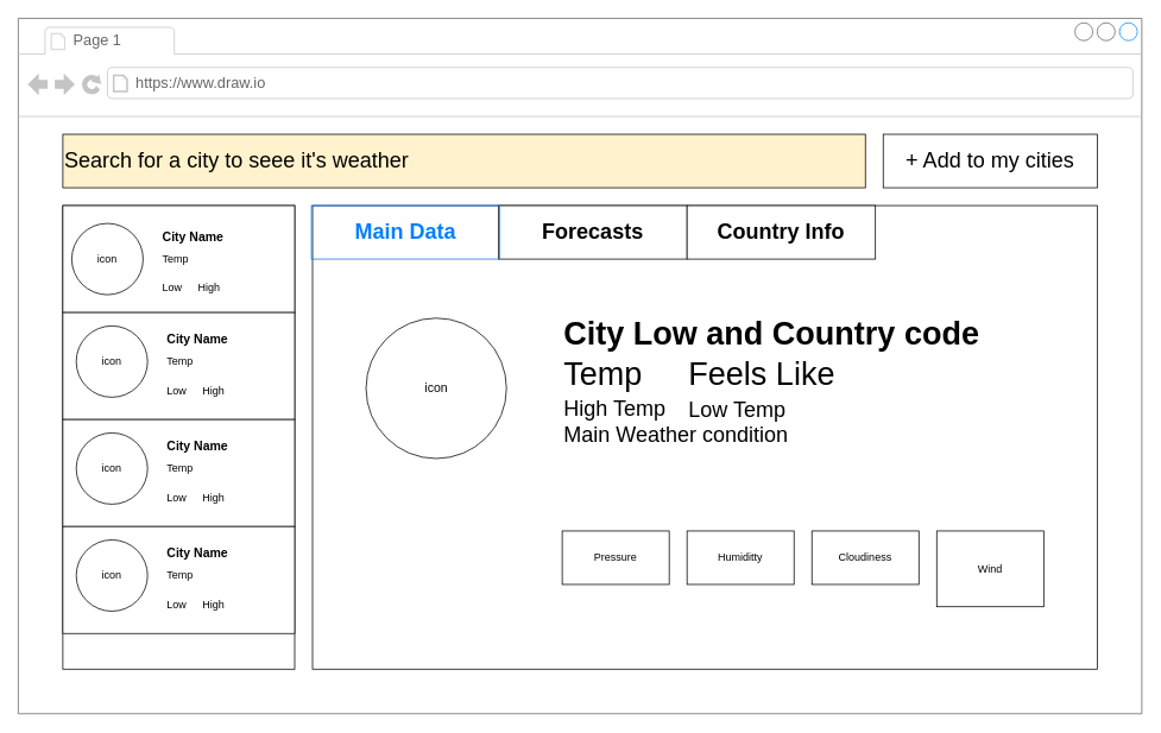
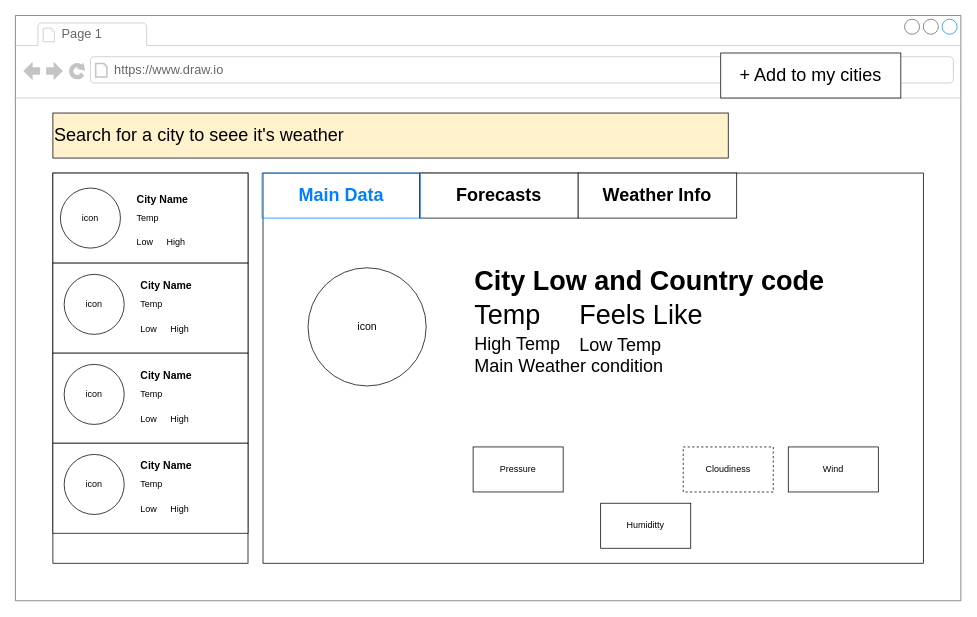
  <mxCell id="0" />
  <mxCell id="1" parent="0" />
  <mxCell id="2" value="" style="strokeWidth=1;shadow=0;dashed=0;align=center;html=1;shape=mxgraph.mockup.containers.browserWindow;rSize=0;strokeColor=#666666;strokeColor2=#008cff;strokeColor3=#c4c4c4;mainText=,;recursiveResize=0;" vertex="1" parent="1"><mxGeometry x="20" y="20" width="1260" height="780" as="geometry" /></mxCell>
  <mxCell id="3" value="Page 1" style="strokeWidth=1;shadow=0;dashed=0;align=center;html=1;shape=mxgraph.mockup.containers.anchor;fontSize=17;fontColor=#666666;align=left;" vertex="1" parent="2"><mxGeometry x="60" y="12" width="110" height="26" as="geometry" /></mxCell>
  <mxCell id="4" value="https://www.draw.io" style="strokeWidth=1;shadow=0;dashed=0;align=center;html=1;shape=mxgraph.mockup.containers.anchor;rSize=0;fontSize=17;fontColor=#666666;align=left;" vertex="1" parent="2"><mxGeometry x="130" y="60" width="250" height="26" as="geometry" /></mxCell>
  <mxCell id="5" value="&lt;font style=&quot;font-size: 24px&quot;&gt;Search for a city to seee it's weather&lt;/font&gt;" style="rounded=0;whiteSpace=wrap;html=1;align=left;fillColor=#fff2cc;" vertex="1" parent="2"><mxGeometry x="50" y="130" width="900" height="60" as="geometry" /></mxCell>
- <mxCell id="6" value="&lt;font style=&quot;font-size: 24px&quot;&gt;+ Add to my cities&lt;/font&gt;" style="rounded=0;whiteSpace=wrap;html=1;" vertex="1" parent="2"><mxGeometry x="970" y="130" width="240" height="60" as="geometry" /></mxCell>
+ <mxCell id="6" value="&lt;font style=&quot;font-size: 24px&quot;&gt;+ Add to my cities&lt;/font&gt;" style="rounded=0;whiteSpace=wrap;html=1;" vertex="1" parent="2"><mxGeometry x="940" y="50" width="240" height="60" as="geometry" /></mxCell>
  <mxCell id="7" value="" style="rounded=0;whiteSpace=wrap;html=1;" vertex="1" parent="2"><mxGeometry x="50" y="210" width="260" height="520" as="geometry" /></mxCell>
  <mxCell id="8" value="" style="rounded=0;whiteSpace=wrap;html=1;" vertex="1" parent="2"><mxGeometry x="330" y="210" width="880" height="520" as="geometry" /></mxCell>
  <mxCell id="9" value="" style="rounded=0;whiteSpace=wrap;html=1;" vertex="1" parent="2"><mxGeometry x="50" y="210" width="260" height="120" as="geometry" /></mxCell>
  <mxCell id="10" value="" style="rounded=0;whiteSpace=wrap;html=1;" vertex="1" parent="2"><mxGeometry x="50" y="330" width="260" height="120" as="geometry" /></mxCell>
  <mxCell id="11" value="" style="rounded=0;whiteSpace=wrap;html=1;" vertex="1" parent="2"><mxGeometry x="50" y="450" width="260" height="120" as="geometry" /></mxCell>
  <mxCell id="12" value="" style="rounded=0;whiteSpace=wrap;html=1;" vertex="1" parent="2"><mxGeometry x="50" y="570" width="260" height="120" as="geometry" /></mxCell>
  <mxCell id="13" value="" style="ellipse;whiteSpace=wrap;html=1;" vertex="1" parent="2"><mxGeometry x="60" y="230" width="80" height="80" as="geometry" /></mxCell>
  <mxCell id="14" value="&lt;font style=&quot;font-size: 14px&quot;&gt;&lt;b&gt;City Name&lt;/b&gt;&lt;/font&gt;" style="text;html=1;strokeColor=none;fillColor=none;align=left;verticalAlign=middle;whiteSpace=wrap;rounded=0;" vertex="1" parent="2"><mxGeometry x="160" y="230" width="130" height="30" as="geometry" /></mxCell>
  <mxCell id="15" value="Temp" style="text;html=1;strokeColor=none;fillColor=none;align=left;verticalAlign=middle;whiteSpace=wrap;rounded=0;" vertex="1" parent="2"><mxGeometry x="160" y="255" width="70" height="30" as="geometry" /></mxCell>
  <mxCell id="16" value="Low" style="text;html=1;strokeColor=none;fillColor=none;align=left;verticalAlign=middle;whiteSpace=wrap;rounded=0;" vertex="1" parent="2"><mxGeometry x="160" y="285" width="30" height="35" as="geometry" /></mxCell>
  <mxCell id="17" value="High" style="text;html=1;strokeColor=none;fillColor=none;align=left;verticalAlign=middle;whiteSpace=wrap;rounded=0;" vertex="1" parent="2"><mxGeometry x="200" y="285" width="30" height="35" as="geometry" /></mxCell>
  <mxCell id="18" value="icon" style="text;html=1;strokeColor=none;fillColor=none;align=center;verticalAlign=middle;whiteSpace=wrap;rounded=0;" vertex="1" parent="2"><mxGeometry x="80" y="260" width="40" height="20" as="geometry" /></mxCell>
  <mxCell id="19" value="" style="ellipse;whiteSpace=wrap;html=1;" vertex="1" parent="2"><mxGeometry x="65" y="345" width="80" height="80" as="geometry" /></mxCell>
  <mxCell id="20" value="&lt;font style=&quot;font-size: 14px&quot;&gt;&lt;b&gt;City Name&lt;/b&gt;&lt;/font&gt;" style="text;html=1;strokeColor=none;fillColor=none;align=left;verticalAlign=middle;whiteSpace=wrap;rounded=0;" vertex="1" parent="2"><mxGeometry x="165" y="345" width="130" height="30" as="geometry" /></mxCell>
  <mxCell id="21" value="Temp" style="text;html=1;strokeColor=none;fillColor=none;align=left;verticalAlign=middle;whiteSpace=wrap;rounded=0;" vertex="1" parent="2"><mxGeometry x="165" y="370" width="70" height="30" as="geometry" /></mxCell>
  <mxCell id="22" value="Low" style="text;html=1;strokeColor=none;fillColor=none;align=left;verticalAlign=middle;whiteSpace=wrap;rounded=0;" vertex="1" parent="2"><mxGeometry x="165" y="400" width="30" height="35" as="geometry" /></mxCell>
  <mxCell id="23" value="High" style="text;html=1;strokeColor=none;fillColor=none;align=left;verticalAlign=middle;whiteSpace=wrap;rounded=0;" vertex="1" parent="2"><mxGeometry x="205" y="400" width="30" height="35" as="geometry" /></mxCell>
  <mxCell id="24" value="icon" style="text;html=1;strokeColor=none;fillColor=none;align=center;verticalAlign=middle;whiteSpace=wrap;rounded=0;" vertex="1" parent="2"><mxGeometry x="85" y="375" width="40" height="20" as="geometry" /></mxCell>
  <mxCell id="25" value="" style="ellipse;whiteSpace=wrap;html=1;" vertex="1" parent="2"><mxGeometry x="65" y="465" width="80" height="80" as="geometry" /></mxCell>
  <mxCell id="26" value="&lt;font style=&quot;font-size: 14px&quot;&gt;&lt;b&gt;City Name&lt;/b&gt;&lt;/font&gt;" style="text;html=1;strokeColor=none;fillColor=none;align=left;verticalAlign=middle;whiteSpace=wrap;rounded=0;" vertex="1" parent="2"><mxGeometry x="165" y="465" width="130" height="30" as="geometry" /></mxCell>
  <mxCell id="27" value="Temp" style="text;html=1;strokeColor=none;fillColor=none;align=left;verticalAlign=middle;whiteSpace=wrap;rounded=0;" vertex="1" parent="2"><mxGeometry x="165" y="490" width="70" height="30" as="geometry" /></mxCell>
  <mxCell id="28" value="Low" style="text;html=1;strokeColor=none;fillColor=none;align=left;verticalAlign=middle;whiteSpace=wrap;rounded=0;" vertex="1" parent="2"><mxGeometry x="165" y="520" width="30" height="35" as="geometry" /></mxCell>
  <mxCell id="29" value="High" style="text;html=1;strokeColor=none;fillColor=none;align=left;verticalAlign=middle;whiteSpace=wrap;rounded=0;" vertex="1" parent="2"><mxGeometry x="205" y="520" width="30" height="35" as="geometry" /></mxCell>
  <mxCell id="30" value="icon" style="text;html=1;strokeColor=none;fillColor=none;align=center;verticalAlign=middle;whiteSpace=wrap;rounded=0;" vertex="1" parent="2"><mxGeometry x="85" y="495" width="40" height="20" as="geometry" /></mxCell>
  <mxCell id="31" value="" style="ellipse;whiteSpace=wrap;html=1;" vertex="1" parent="2"><mxGeometry x="65" y="585" width="80" height="80" as="geometry" /></mxCell>
  <mxCell id="32" value="&lt;font style=&quot;font-size: 14px&quot;&gt;&lt;b&gt;City Name&lt;/b&gt;&lt;/font&gt;" style="text;html=1;strokeColor=none;fillColor=none;align=left;verticalAlign=middle;whiteSpace=wrap;rounded=0;" vertex="1" parent="2"><mxGeometry x="165" y="585" width="130" height="30" as="geometry" /></mxCell>
  <mxCell id="33" value="Temp" style="text;html=1;strokeColor=none;fillColor=none;align=left;verticalAlign=middle;whiteSpace=wrap;rounded=0;" vertex="1" parent="2"><mxGeometry x="165" y="610" width="70" height="30" as="geometry" /></mxCell>
  <mxCell id="34" value="Low" style="text;html=1;strokeColor=none;fillColor=none;align=left;verticalAlign=middle;whiteSpace=wrap;rounded=0;" vertex="1" parent="2"><mxGeometry x="165" y="640" width="30" height="35" as="geometry" /></mxCell>
  <mxCell id="35" value="High" style="text;html=1;strokeColor=none;fillColor=none;align=left;verticalAlign=middle;whiteSpace=wrap;rounded=0;" vertex="1" parent="2"><mxGeometry x="205" y="640" width="30" height="35" as="geometry" /></mxCell>
  <mxCell id="36" value="icon" style="text;html=1;strokeColor=none;fillColor=none;align=center;verticalAlign=middle;whiteSpace=wrap;rounded=0;" vertex="1" parent="2"><mxGeometry x="85" y="615" width="40" height="20" as="geometry" /></mxCell>
  <mxCell id="37" value="" style="ellipse;whiteSpace=wrap;html=1;aspect=fixed;" vertex="1" parent="2"><mxGeometry x="390" y="336.25" width="157.5" height="157.5" as="geometry" /></mxCell>
  <mxCell id="38" value="&lt;font style=&quot;font-size: 14px&quot;&gt;icon&lt;/font&gt;" style="text;html=1;strokeColor=none;fillColor=none;align=center;verticalAlign=middle;whiteSpace=wrap;rounded=0;" vertex="1" parent="2"><mxGeometry x="448.75" y="405" width="40" height="20" as="geometry" /></mxCell>
  <mxCell id="39" value="&lt;font style=&quot;font-size: 36px&quot;&gt;&lt;b&gt;City Low and Country code&lt;/b&gt;&lt;/font&gt;" style="text;html=1;strokeColor=none;fillColor=none;align=left;verticalAlign=middle;whiteSpace=wrap;rounded=0;" vertex="1" parent="2"><mxGeometry x="610" y="340" width="560" height="25" as="geometry" /></mxCell>
  <mxCell id="40" value="&lt;font style=&quot;font-size: 24px&quot;&gt;Main Weather condition&lt;/font&gt;" style="text;html=1;strokeColor=none;fillColor=none;align=left;verticalAlign=middle;whiteSpace=wrap;rounded=0;" vertex="1" parent="2"><mxGeometry x="610" y="455" width="560" height="25" as="geometry" /></mxCell>
  <mxCell id="41" value="&lt;font style=&quot;font-size: 36px&quot;&gt;Temp&lt;/font&gt;" style="text;html=1;strokeColor=none;fillColor=none;align=left;verticalAlign=middle;whiteSpace=wrap;rounded=0;" vertex="1" parent="2"><mxGeometry x="610" y="386.25" width="100" height="25" as="geometry" /></mxCell>
  <mxCell id="42" value="&lt;font style=&quot;font-size: 24px&quot;&gt;High Temp&lt;/font&gt;" style="text;html=1;strokeColor=none;fillColor=none;align=left;verticalAlign=middle;whiteSpace=wrap;rounded=0;" vertex="1" parent="2"><mxGeometry x="610" y="425" width="130" height="25" as="geometry" /></mxCell>
  <mxCell id="43" value="&lt;font style=&quot;font-size: 24px&quot;&gt;Low Temp&lt;/font&gt;" style="text;html=1;strokeColor=none;fillColor=none;align=left;verticalAlign=middle;whiteSpace=wrap;rounded=0;" vertex="1" parent="2"><mxGeometry x="750" y="427.5" width="130" height="25" as="geometry" /></mxCell>
  <mxCell id="44" value="&lt;font style=&quot;font-size: 36px&quot;&gt;Feels Like&lt;/font&gt;" style="text;html=1;strokeColor=none;fillColor=none;align=left;verticalAlign=middle;whiteSpace=wrap;rounded=0;" vertex="1" parent="2"><mxGeometry x="750" y="386.25" width="260" height="25" as="geometry" /></mxCell>
  <mxCell id="45" value="Pressure" style="rounded=0;whiteSpace=wrap;html=1;" vertex="1" parent="2"><mxGeometry x="610" y="575" width="120" height="60" as="geometry" /></mxCell>
- <mxCell id="46" value="Humiditty" style="rounded=0;whiteSpace=wrap;html=1;" vertex="1" parent="2"><mxGeometry x="750" y="575" width="120" height="60" as="geometry" /></mxCell>
- <mxCell id="47" value="Cloudiness" style="rounded=0;whiteSpace=wrap;html=1;" vertex="1" parent="2"><mxGeometry x="890" y="575" width="120" height="60" as="geometry" /></mxCell>
- <mxCell id="48" value="Wind" style="rounded=0;whiteSpace=wrap;html=1;" vertex="1" parent="2"><mxGeometry x="1030" y="575" width="120" height="85" as="geometry" /></mxCell>
+ <mxCell id="46" value="Humiditty" style="rounded=0;whiteSpace=wrap;html=1;" vertex="1" parent="2"><mxGeometry x="780" y="650" width="120" height="60" as="geometry" /></mxCell>
+ <mxCell id="47" value="Cloudiness" style="rounded=0;whiteSpace=wrap;html=1;dashed=1;" vertex="1" parent="2"><mxGeometry x="890" y="575" width="120" height="60" as="geometry" /></mxCell>
+ <mxCell id="48" value="Wind" style="rounded=0;whiteSpace=wrap;html=1;" vertex="1" parent="2"><mxGeometry x="1030" y="575" width="120" height="60" as="geometry" /></mxCell>
  <mxCell id="49" value="&lt;b&gt;&lt;font style=&quot;font-size: 24px&quot;&gt;Forecasts&lt;/font&gt;&lt;/b&gt;" style="rounded=0;whiteSpace=wrap;html=1;" vertex="1" parent="2"><mxGeometry x="538.75" y="210" width="211.25" height="60" as="geometry" /></mxCell>
- <mxCell id="50" value="&lt;b&gt;&lt;font style=&quot;font-size: 24px&quot;&gt;Country Info&lt;br&gt;&lt;/font&gt;&lt;/b&gt;" style="rounded=0;whiteSpace=wrap;html=1;" vertex="1" parent="2"><mxGeometry x="750" y="210" width="211.25" height="60" as="geometry" /></mxCell>
+ <mxCell id="50" value="&lt;b&gt;&lt;font style=&quot;font-size: 24px&quot;&gt;Weather Info&lt;br&gt;&lt;/font&gt;&lt;/b&gt;" style="rounded=0;whiteSpace=wrap;html=1;" vertex="1" parent="2"><mxGeometry x="750" y="210" width="211.25" height="60" as="geometry" /></mxCell>
  <mxCell id="51" value="&lt;b&gt;&lt;font style=&quot;font-size: 24px&quot; color=&quot;#007fff&quot;&gt;Main Data&lt;/font&gt;&lt;/b&gt;" style="rounded=0;whiteSpace=wrap;html=1;fillColor=none;strokeColor=#007FFF;" vertex="1" parent="2"><mxGeometry x="328.75" y="210" width="211.25" height="60" as="geometry" /></mxCell>
